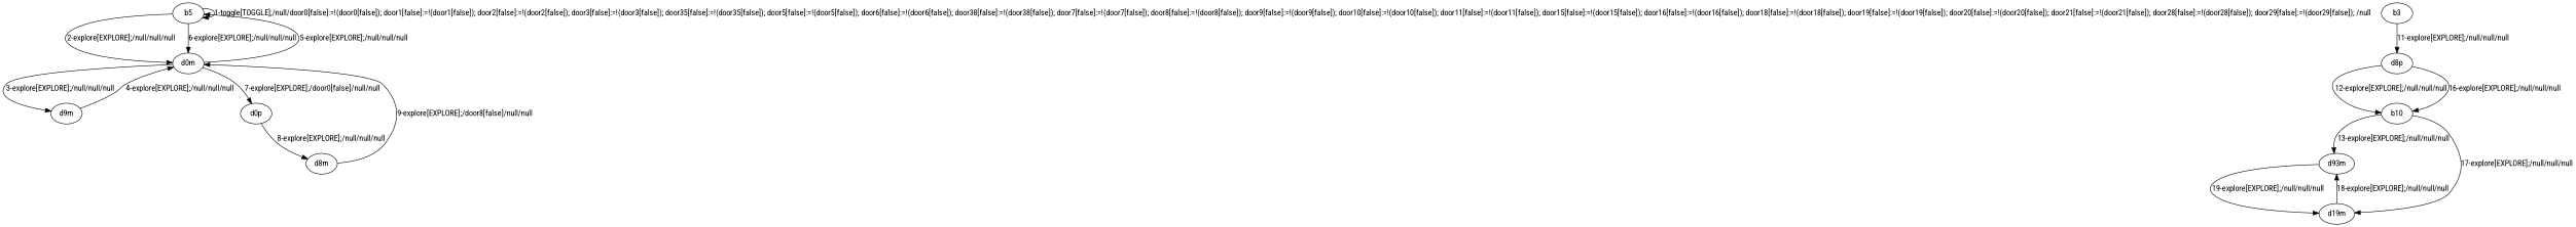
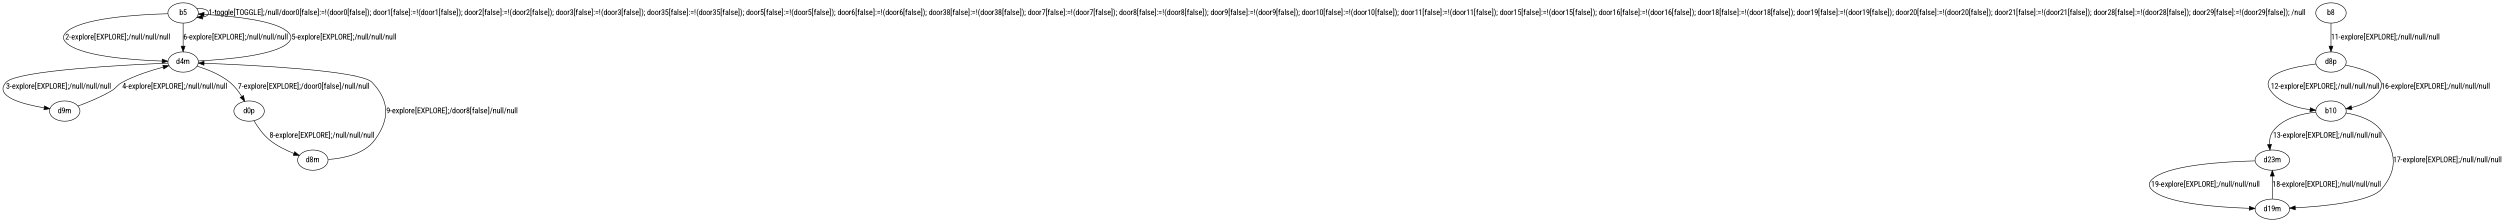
  digraph {
    fontname="Roboto Condensed"
    node [fontname="Roboto Condensed"]
    edge [fontname="Roboto Condensed"]
    n1 [label=b5]
-   d0m
+   d0m [label=d4m]
    n3 [label=d9m]
    d0p
    d8m
    d8p
    b10
-   b8 [label=b3]
-   d23m [label=d93m]
+   b8
+   d23m
    n10 [label=d19m]
    n1 -> n1 [label="1-toggle[TOGGLE];/null/door0[false]:=!(door0[false]); door1[false]:=!(door1[false]); door2[false]:=!(door2[false]); door3[false]:=!(door3[false]); door35[false]:=!(door35[false]); door5[false]:=!(door5[false]); door6[false]:=!(door6[false]); door38[false]:=!(door38[false]); door7[false]:=!(door7[false]); door8[false]:=!(door8[false]); door9[false]:=!(door9[false]); door10[false]:=!(door10[false]); door11[false]:=!(door11[false]); door15[false]:=!(door15[false]); door16[false]:=!(door16[false]); door18[false]:=!(door18[false]); door19[false]:=!(door19[false]); door20[false]:=!(door20[false]); door21[false]:=!(door21[false]); door28[false]:=!(door28[false]); door29[false]:=!(door29[false]); /null"]
    n1 -> d0m [label="2-explore[EXPLORE];/null/null/null"]
    n1 -> d0m [label="6-explore[EXPLORE];/null/null/null"]
    d0m -> n1 [label="5-explore[EXPLORE];/null/null/null"]
    d0m -> n3 [label="3-explore[EXPLORE];/null/null/null"]
    d0m -> d0p [label="7-explore[EXPLORE];/door0[false]/null/null"]
    n3 -> d0m [label="4-explore[EXPLORE];/null/null/null"]
    d0p -> d8m [label="8-explore[EXPLORE];/null/null/null"]
    d8m -> d0m [label="9-explore[EXPLORE];/door8[false]/null/null"]
    d8p -> b10 [label="12-explore[EXPLORE];/null/null/null"]
    d8p -> b10 [label="16-explore[EXPLORE];/null/null/null"]
    b10 -> d23m [label="13-explore[EXPLORE];/null/null/null"]
    b10 -> n10 [label="17-explore[EXPLORE];/null/null/null"]
    b8 -> d8p [label="11-explore[EXPLORE];/null/null/null"]
    d23m -> n10 [label="19-explore[EXPLORE];/null/null/null"]
    n10 -> d23m [label="18-explore[EXPLORE];/null/null/null"]
  }
